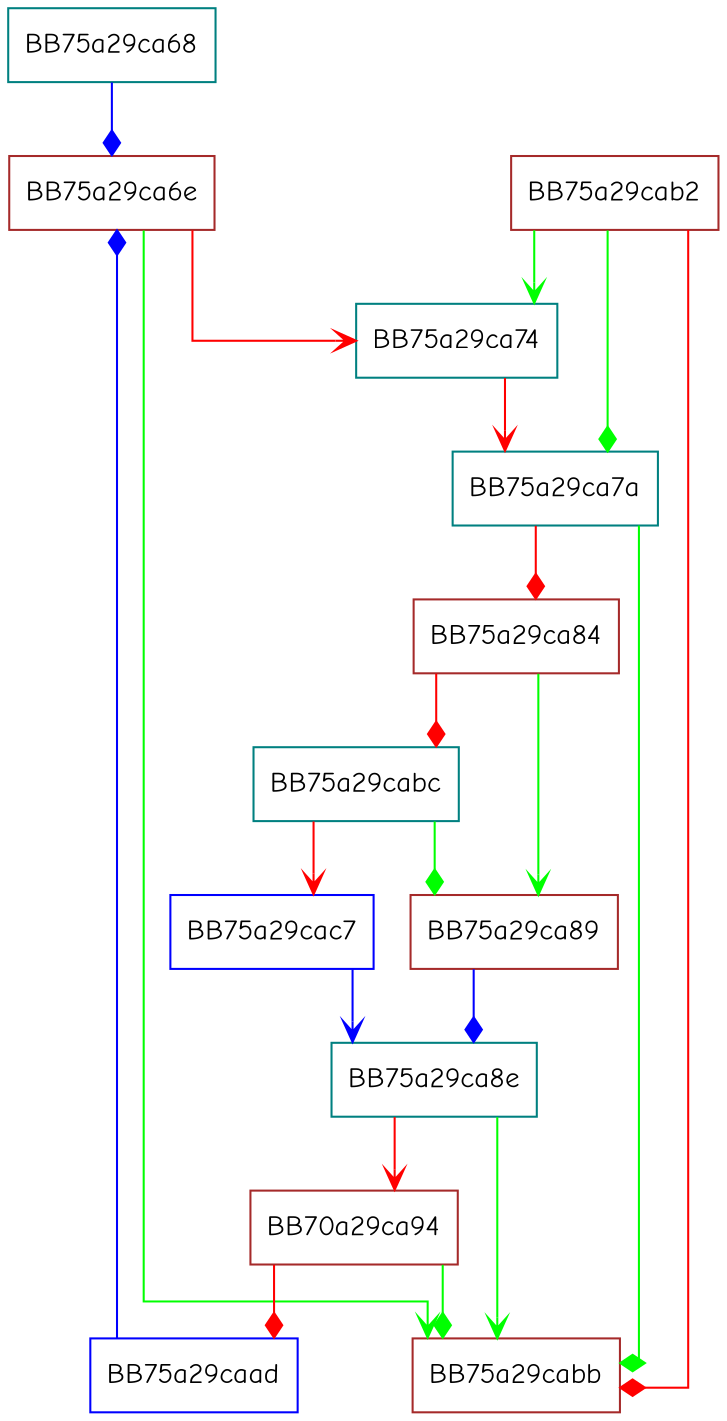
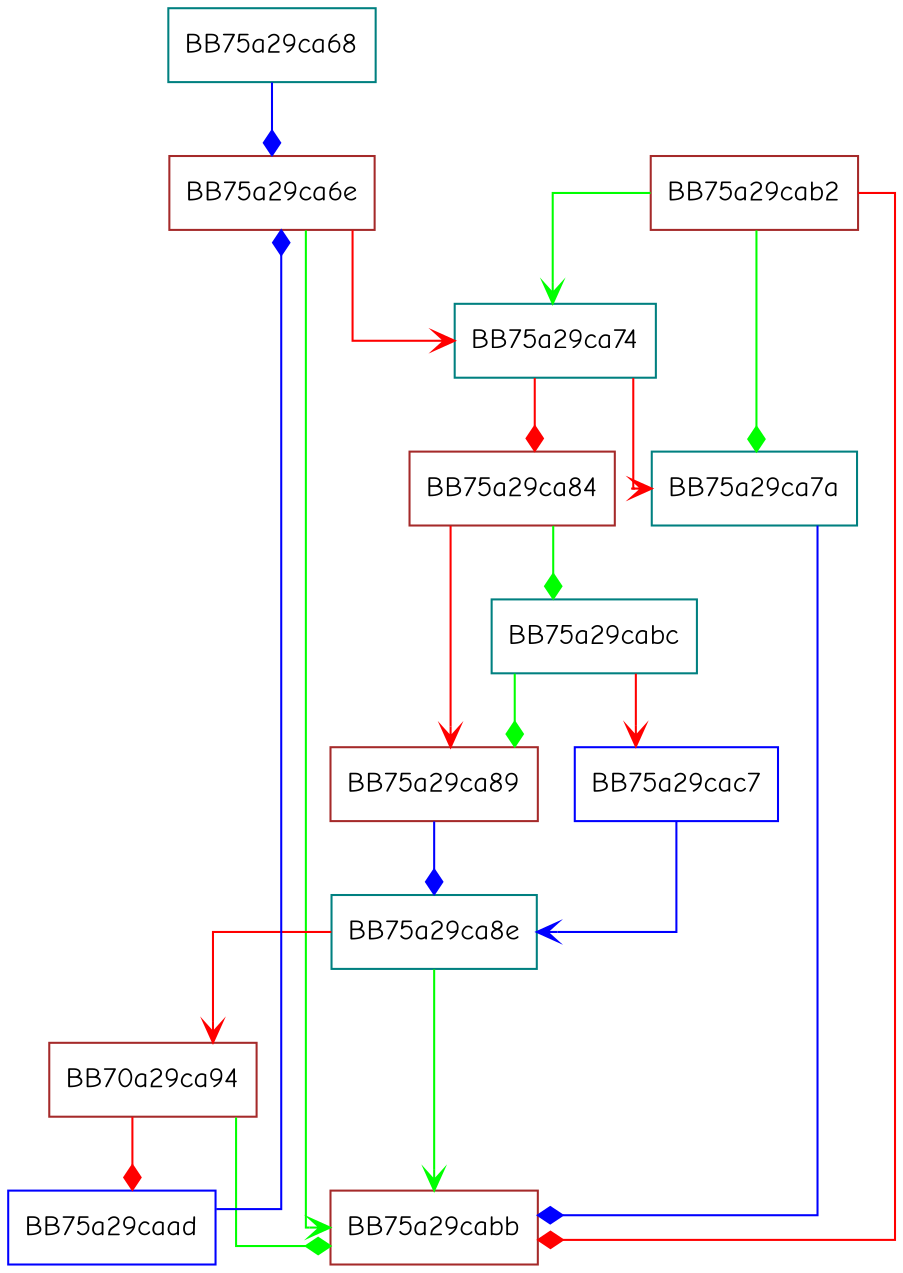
  digraph {
    fontname="Comic Neue"
    splines=ortho
    node [color=brown fontname="Comic Neue" shape=box]
    edge [arrowhead=diamond color=green fontname="Comic Neue"]
    BB75a29ca68 [color=teal]
    BB75a29ca6e
    BB75a29cabb
    BB75a29ca74 [color=teal]
    BB75a29ca7a [color=teal]
    BB75a29cab2
    BB75a29ca84
    BB75a29cabc [color=teal]
    BB75a29ca89
    BB75a29cac7 [color=blue]
    BB75a29ca8e [color=teal]
    n12 [label=BB70a29ca94]
    BB75a29caad [color=blue]
    BB75a29ca68 -> BB75a29ca6e [color=blue]
    BB75a29ca6e -> BB75a29cabb [arrowhead=vee]
    BB75a29ca6e -> BB75a29ca74 [arrowhead=vee color=red]
    BB75a29ca74 -> BB75a29ca7a [arrowhead=vee color=red]
-   BB75a29ca7a -> BB75a29cabb
-   BB75a29ca7a -> BB75a29ca84 [color=red]
+   BB75a29ca7a -> BB75a29cabb [color=blue]
+   BB75a29ca74 -> BB75a29ca84 [color=red]
    BB75a29cab2 -> BB75a29cabb [color=red]
    BB75a29cab2 -> BB75a29ca74 [arrowhead=vee]
    BB75a29cab2 -> BB75a29ca7a
-   BB75a29ca84 -> BB75a29cabc [color=red]
-   BB75a29ca84 -> BB75a29ca89 [arrowhead=vee]
+   BB75a29ca84 -> BB75a29cabc
+   BB75a29ca84 -> BB75a29ca89 [arrowhead=vee color=red]
    BB75a29cabc -> BB75a29ca89
    BB75a29cabc -> BB75a29cac7 [arrowhead=vee color=red]
    BB75a29ca89 -> BB75a29ca8e [color=blue]
    BB75a29cac7 -> BB75a29ca8e [arrowhead=vee color=blue]
    BB75a29ca8e -> BB75a29cabb [arrowhead=vee]
    BB75a29ca8e -> n12 [arrowhead=vee color=red]
    n12 -> BB75a29cabb
    n12 -> BB75a29caad [color=red]
    BB75a29caad -> BB75a29ca6e [color=blue]
  }
